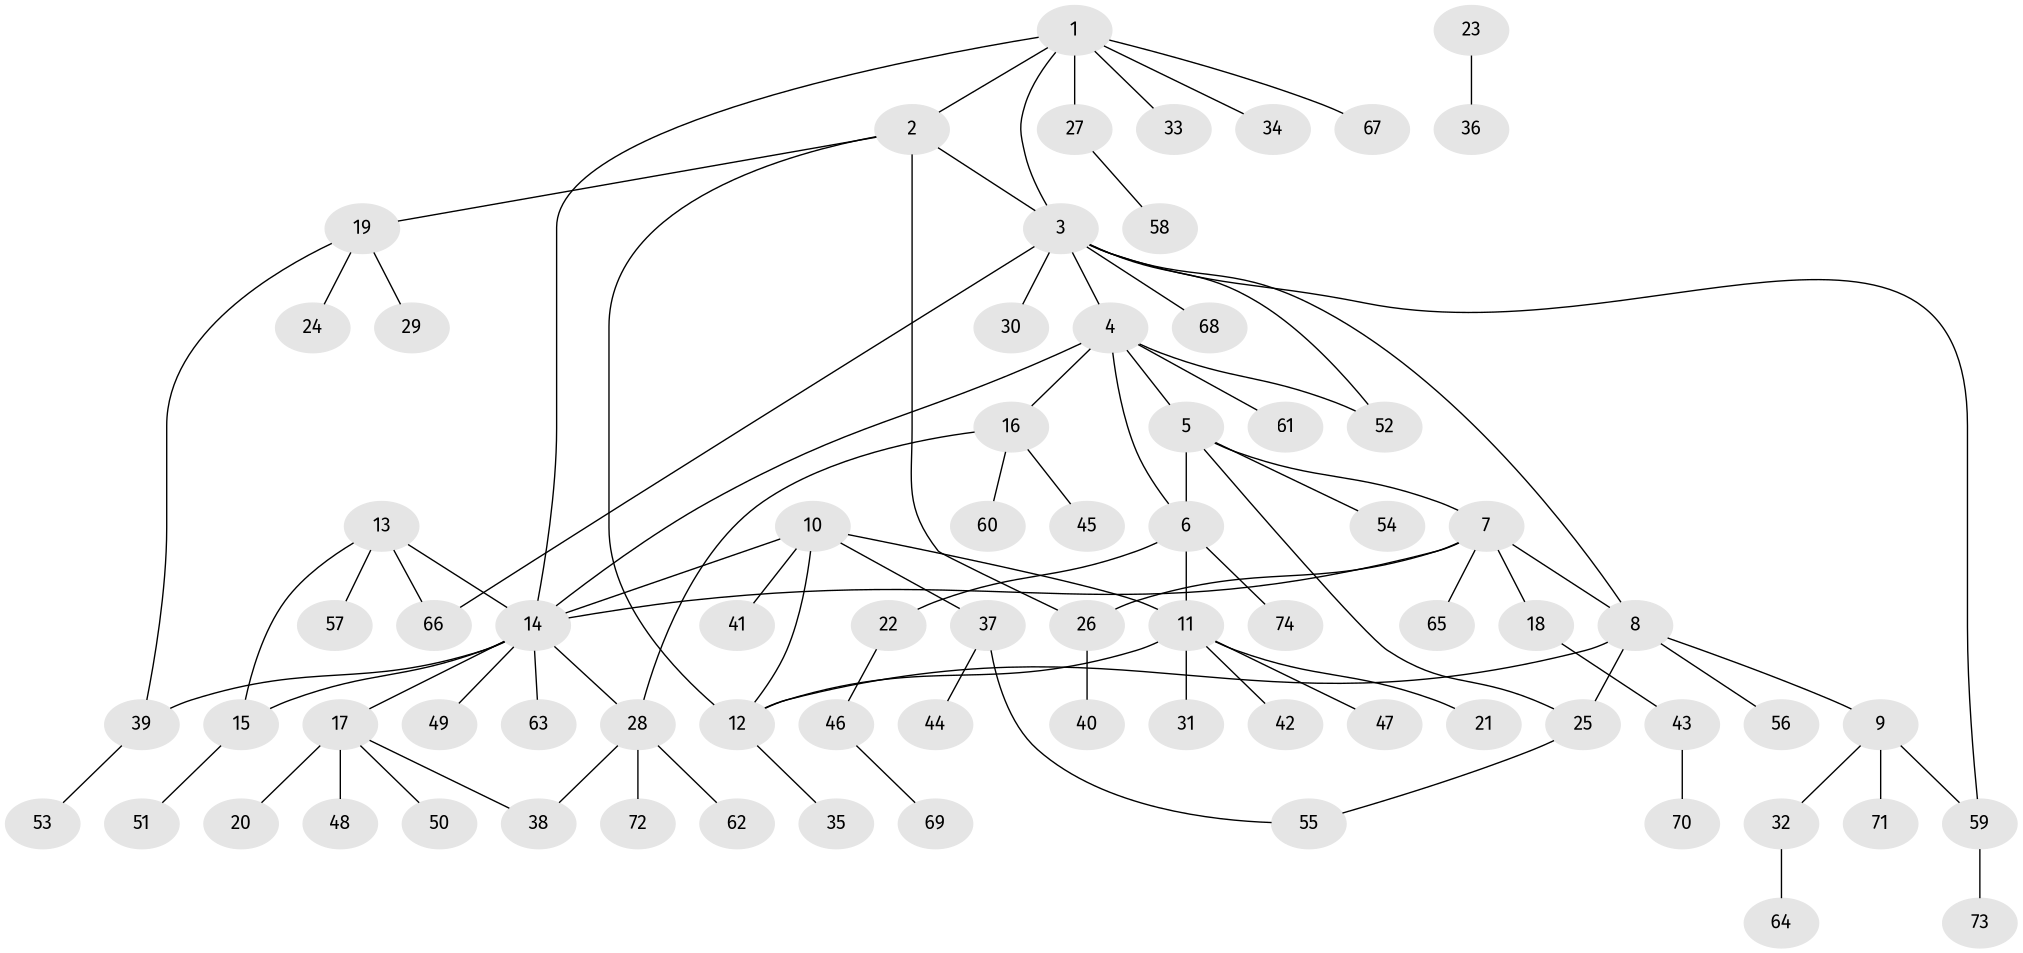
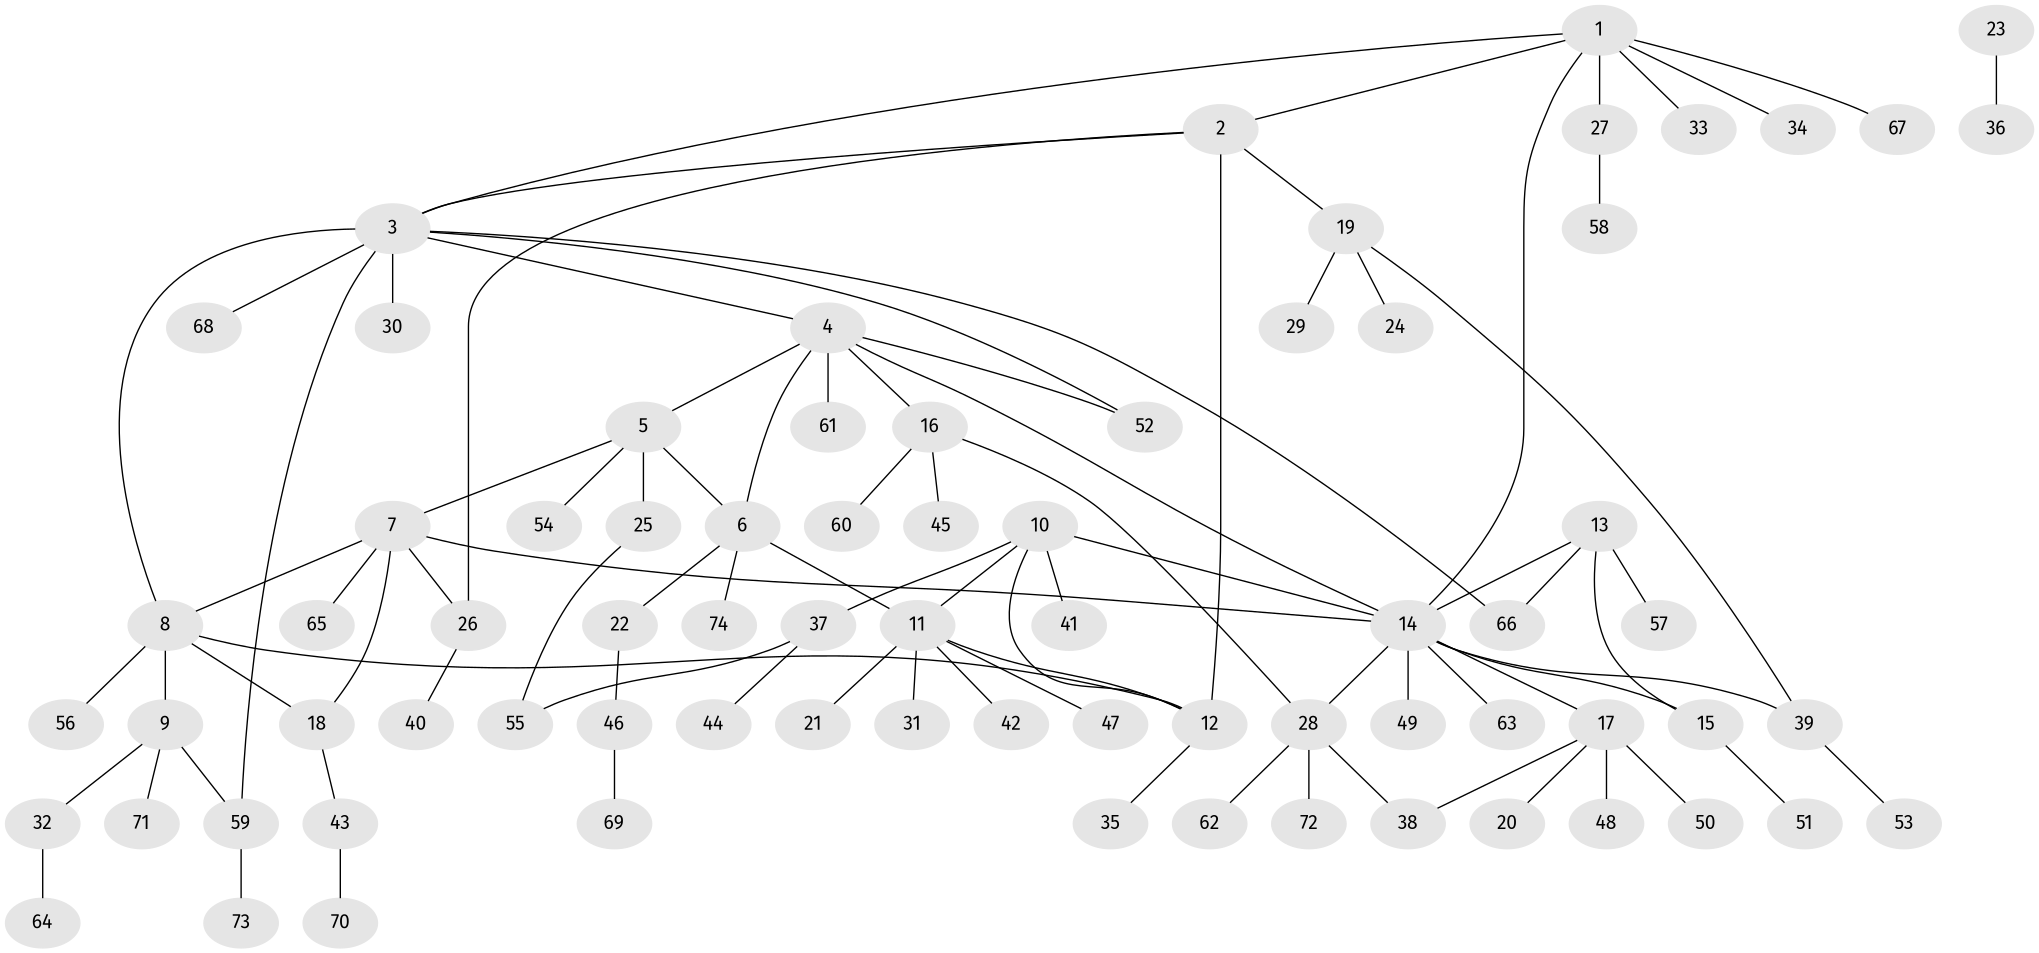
  graph {
    fontname="Fira Sans"
    node [color=gray90 fontname="Fira Sans" style=filled]
    edge [fontname="Fira Sans"]
    1
    2
    3
    14
    27
    33
    34
    67
    12
    19
    26
    4
    8
    30
    52
    59
    66
    68
    15
    17
    28
    39
    49
    63
    58
    35
    24
    29
    40
    5
    6
    16
    61
    25
    9
    56
    73
    7
    54
    11
    22
    74
    45
    60
    18
    65
    55
    21
    31
    42
    47
    46
    32
    71
    43
    64
    10
    37
    41
    44
    13
    57
    51
    20
    48
    50
    38
    62
    72
    53
    23
    36
    70
    69
    1 -- 2
    1 -- 3
    1 -- 14
    1 -- 27
    1 -- 33
    1 -- 34
    1 -- 67
    2 -- 3
    2 -- 12
    2 -- 19
    2 -- 26
    3 -- 4
    3 -- 8
    3 -- 30
    3 -- 52
    3 -- 59
    3 -- 66
    3 -- 68
    14 -- 15
    14 -- 17
    14 -- 28
    14 -- 39
    14 -- 49
    14 -- 63
    27 -- 58
    12 -- 35
    19 -- 39
    19 -- 24
    19 -- 29
    26 -- 40
    4 -- 14
    4 -- 52
    4 -- 5
    4 -- 6
    4 -- 16
    4 -- 61
    8 -- 12
-   8 -- 25
+   8 -- 18
    8 -- 9
    8 -- 56
    59 -- 73
    15 -- 51
    17 -- 20
    17 -- 48
    17 -- 50
    17 -- 38
    28 -- 38
    28 -- 62
    28 -- 72
    39 -- 53
    5 -- 6
    5 -- 25
    5 -- 7
    5 -- 54
    6 -- 11
    6 -- 22
    6 -- 74
    16 -- 28
    16 -- 45
    16 -- 60
    25 -- 55
    9 -- 59
    9 -- 32
    9 -- 71
    7 -- 14
    7 -- 26
    7 -- 8
    7 -- 18
    7 -- 65
    11 -- 12
    11 -- 21
    11 -- 31
    11 -- 42
    11 -- 47
    22 -- 46
    18 -- 43
    46 -- 69
    32 -- 64
    43 -- 70
    10 -- 14
    10 -- 12
    10 -- 11
    10 -- 37
    10 -- 41
    37 -- 55
    37 -- 44
    13 -- 14
    13 -- 66
    13 -- 15
    13 -- 57
    23 -- 36
  }
